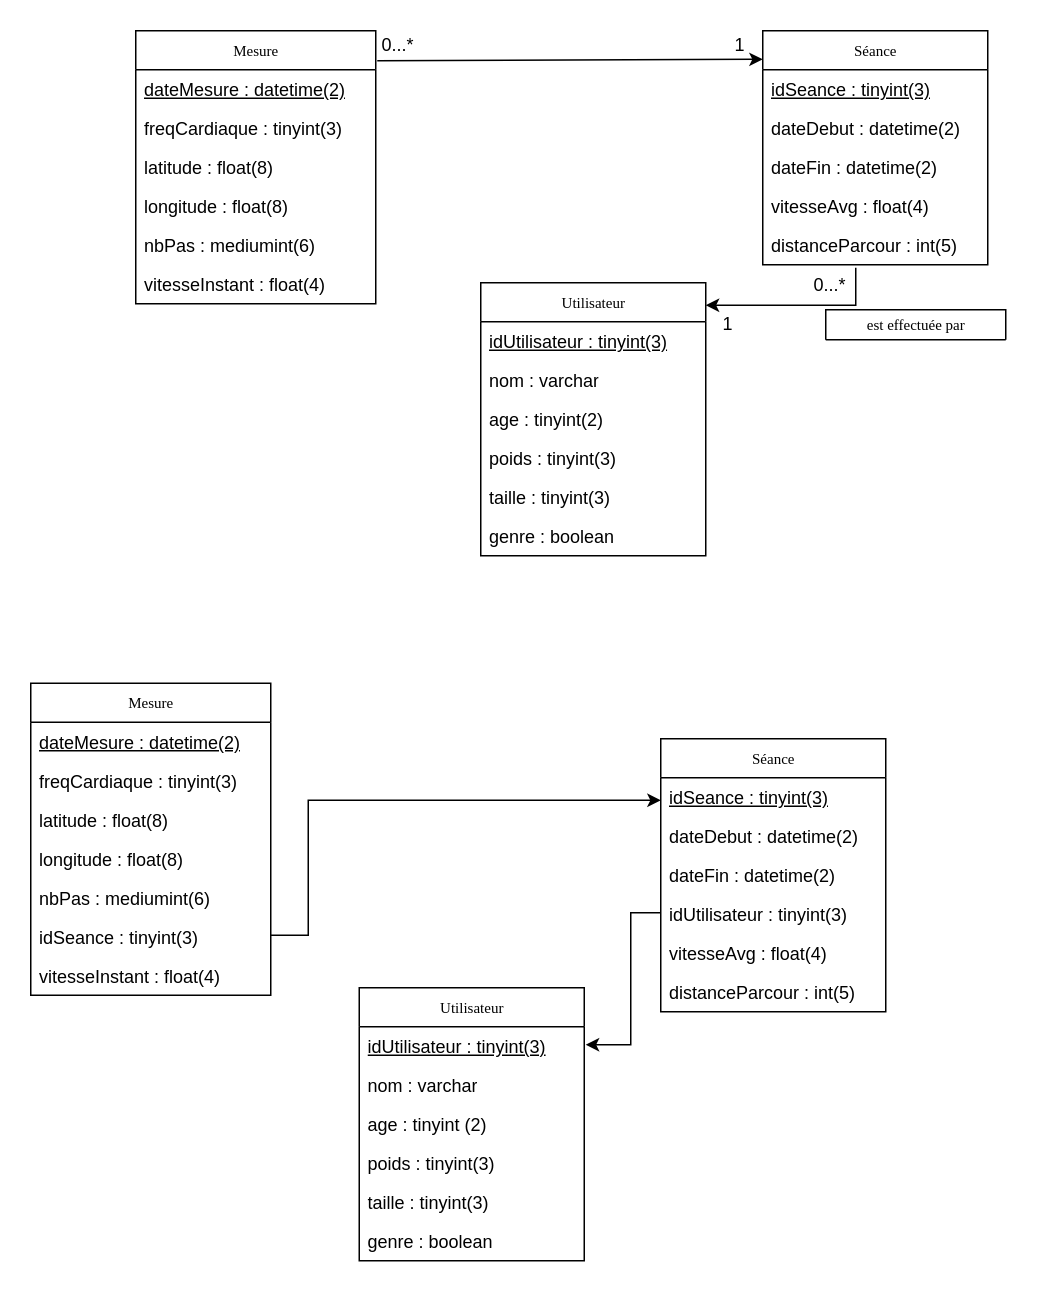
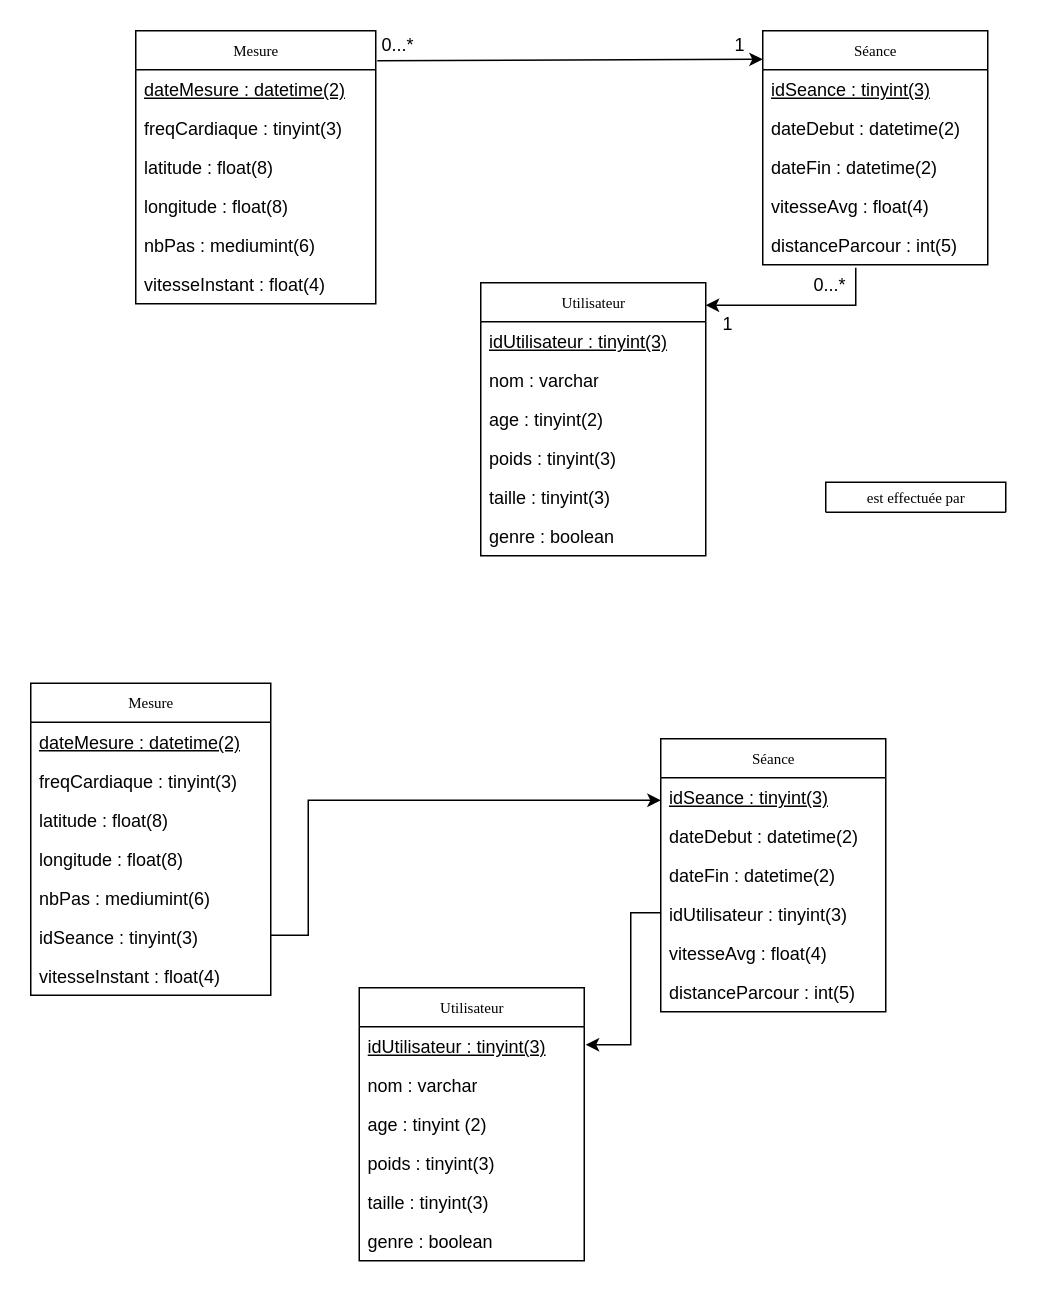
  <mxCell id="0" />
  <mxCell id="1" parent="0" />
  <mxCell id="2" value="Mesure" style="swimlane;html=1;fontStyle=0;childLayout=stackLayout;horizontal=1;startSize=26;fillColor=none;horizontalStack=0;resizeParent=1;resizeLast=0;collapsible=1;marginBottom=0;swimlaneFillColor=#ffffff;rounded=0;shadow=0;comic=0;labelBackgroundColor=none;strokeWidth=1;fontFamily=Verdana;fontSize=10;align=center;" parent="1" vertex="1"><mxGeometry x="90" y="20" width="160" height="182" as="geometry" /></mxCell>
  <mxCell id="3" value="dateMesure : datetime(2)" style="text;html=1;strokeColor=none;fillColor=none;align=left;verticalAlign=top;spacingLeft=4;spacingRight=4;whiteSpace=wrap;overflow=hidden;rotatable=0;points=[[0,0.5],[1,0.5]];portConstraint=eastwest;fontStyle=4" parent="2" vertex="1"><mxGeometry y="26" width="160" height="26" as="geometry" /></mxCell>
  <mxCell id="4" value="freqCardiaque : tinyint(3)" style="text;html=1;strokeColor=none;fillColor=none;align=left;verticalAlign=top;spacingLeft=4;spacingRight=4;whiteSpace=wrap;overflow=hidden;rotatable=0;points=[[0,0.5],[1,0.5]];portConstraint=eastwest;" parent="2" vertex="1"><mxGeometry y="52" width="160" height="26" as="geometry" /></mxCell>
  <mxCell id="5" value="latitude : float(8)" style="text;html=1;strokeColor=none;fillColor=none;align=left;verticalAlign=top;spacingLeft=4;spacingRight=4;whiteSpace=wrap;overflow=hidden;rotatable=0;points=[[0,0.5],[1,0.5]];portConstraint=eastwest;" parent="2" vertex="1"><mxGeometry y="78" width="160" height="26" as="geometry" /></mxCell>
  <mxCell id="6" value="longitude : float(8)" style="text;html=1;strokeColor=none;fillColor=none;align=left;verticalAlign=top;spacingLeft=4;spacingRight=4;whiteSpace=wrap;overflow=hidden;rotatable=0;points=[[0,0.5],[1,0.5]];portConstraint=eastwest;" parent="2" vertex="1"><mxGeometry y="104" width="160" height="26" as="geometry" /></mxCell>
  <mxCell id="7" value="nbPas : mediumint(6)&lt;br&gt;" style="text;html=1;strokeColor=none;fillColor=none;align=left;verticalAlign=top;spacingLeft=4;spacingRight=4;whiteSpace=wrap;overflow=hidden;rotatable=0;points=[[0,0.5],[1,0.5]];portConstraint=eastwest;" parent="2" vertex="1"><mxGeometry y="130" width="160" height="26" as="geometry" /></mxCell>
  <mxCell id="8" value="vitesseInstant : float(4)" style="text;html=1;strokeColor=none;fillColor=none;align=left;verticalAlign=top;spacingLeft=4;spacingRight=4;whiteSpace=wrap;overflow=hidden;rotatable=0;points=[[0,0.5],[1,0.5]];portConstraint=eastwest;" vertex="1" parent="2"><mxGeometry y="156" width="160" height="26" as="geometry" /></mxCell>
  <mxCell id="9" value="Mesure" style="swimlane;html=1;fontStyle=0;childLayout=stackLayout;horizontal=1;startSize=26;fillColor=none;horizontalStack=0;resizeParent=1;resizeLast=0;collapsible=1;marginBottom=0;swimlaneFillColor=#ffffff;rounded=0;shadow=0;comic=0;labelBackgroundColor=none;strokeWidth=1;fontFamily=Verdana;fontSize=10;align=center;" parent="1" vertex="1"><mxGeometry x="20" y="455" width="160" height="208" as="geometry" /></mxCell>
  <mxCell id="10" value="dateMesure : datetime(2)" style="text;html=1;strokeColor=none;fillColor=none;align=left;verticalAlign=top;spacingLeft=4;spacingRight=4;whiteSpace=wrap;overflow=hidden;rotatable=0;points=[[0,0.5],[1,0.5]];portConstraint=eastwest;fontStyle=4" parent="9" vertex="1"><mxGeometry y="26" width="160" height="26" as="geometry" /></mxCell>
  <mxCell id="11" value="freqCardiaque : tinyint(3)" style="text;html=1;strokeColor=none;fillColor=none;align=left;verticalAlign=top;spacingLeft=4;spacingRight=4;whiteSpace=wrap;overflow=hidden;rotatable=0;points=[[0,0.5],[1,0.5]];portConstraint=eastwest;" parent="9" vertex="1"><mxGeometry y="52" width="160" height="26" as="geometry" /></mxCell>
  <mxCell id="12" value="latitude : float(8)" style="text;html=1;strokeColor=none;fillColor=none;align=left;verticalAlign=top;spacingLeft=4;spacingRight=4;whiteSpace=wrap;overflow=hidden;rotatable=0;points=[[0,0.5],[1,0.5]];portConstraint=eastwest;" parent="9" vertex="1"><mxGeometry y="78" width="160" height="26" as="geometry" /></mxCell>
  <mxCell id="13" value="longitude : float(8)" style="text;html=1;strokeColor=none;fillColor=none;align=left;verticalAlign=top;spacingLeft=4;spacingRight=4;whiteSpace=wrap;overflow=hidden;rotatable=0;points=[[0,0.5],[1,0.5]];portConstraint=eastwest;" parent="9" vertex="1"><mxGeometry y="104" width="160" height="26" as="geometry" /></mxCell>
  <mxCell id="14" value="nbPas : mediumint(6)" style="text;html=1;strokeColor=none;fillColor=none;align=left;verticalAlign=top;spacingLeft=4;spacingRight=4;whiteSpace=wrap;overflow=hidden;rotatable=0;points=[[0,0.5],[1,0.5]];portConstraint=eastwest;" parent="9" vertex="1"><mxGeometry y="130" width="160" height="26" as="geometry" /></mxCell>
  <mxCell id="15" value="idSeance : tinyint(3)" style="text;html=1;strokeColor=none;fillColor=none;align=left;verticalAlign=top;spacingLeft=4;spacingRight=4;whiteSpace=wrap;overflow=hidden;rotatable=0;points=[[0,0.5],[1,0.5]];portConstraint=eastwest;" parent="9" vertex="1"><mxGeometry y="156" width="160" height="26" as="geometry" /></mxCell>
  <mxCell id="16" value="vitesseInstant : float(4)" style="text;html=1;strokeColor=none;fillColor=none;align=left;verticalAlign=top;spacingLeft=4;spacingRight=4;whiteSpace=wrap;overflow=hidden;rotatable=0;points=[[0,0.5],[1,0.5]];portConstraint=eastwest;" vertex="1" parent="9"><mxGeometry y="182" width="160" height="26" as="geometry" /></mxCell>
  <mxCell id="17" value="Séance" style="swimlane;html=1;fontStyle=0;childLayout=stackLayout;horizontal=1;startSize=26;fillColor=none;horizontalStack=0;resizeParent=1;resizeLast=0;collapsible=1;marginBottom=0;swimlaneFillColor=#ffffff;rounded=0;shadow=0;comic=0;labelBackgroundColor=none;strokeWidth=1;fontFamily=Verdana;fontSize=10;align=center;" parent="1" vertex="1"><mxGeometry x="508" y="20" width="150" height="156" as="geometry" /></mxCell>
  <mxCell id="18" value="idSeance : tinyint(3)" style="text;html=1;strokeColor=none;fillColor=none;align=left;verticalAlign=top;spacingLeft=4;spacingRight=4;whiteSpace=wrap;overflow=hidden;rotatable=0;points=[[0,0.5],[1,0.5]];portConstraint=eastwest;fontStyle=4" parent="17" vertex="1"><mxGeometry y="26" width="150" height="26" as="geometry" /></mxCell>
  <mxCell id="19" value="dateDebut : datetime(2)" style="text;html=1;strokeColor=none;fillColor=none;align=left;verticalAlign=top;spacingLeft=4;spacingRight=4;whiteSpace=wrap;overflow=hidden;rotatable=0;points=[[0,0.5],[1,0.5]];portConstraint=eastwest;fontStyle=0" parent="17" vertex="1"><mxGeometry y="52" width="150" height="26" as="geometry" /></mxCell>
  <mxCell id="20" value="dateFin : datetime(2)" style="text;html=1;strokeColor=none;fillColor=none;align=left;verticalAlign=top;spacingLeft=4;spacingRight=4;whiteSpace=wrap;overflow=hidden;rotatable=0;points=[[0,0.5],[1,0.5]];portConstraint=eastwest;" parent="17" vertex="1"><mxGeometry y="78" width="150" height="26" as="geometry" /></mxCell>
  <mxCell id="21" value="vitesseAvg : float(4)" style="text;html=1;strokeColor=none;fillColor=none;align=left;verticalAlign=top;spacingLeft=4;spacingRight=4;whiteSpace=wrap;overflow=hidden;rotatable=0;points=[[0,0.5],[1,0.5]];portConstraint=eastwest;" vertex="1" parent="17"><mxGeometry y="104" width="150" height="26" as="geometry" /></mxCell>
  <mxCell id="22" value="distanceParcour : int(5)" style="text;html=1;strokeColor=none;fillColor=none;align=left;verticalAlign=top;spacingLeft=4;spacingRight=4;whiteSpace=wrap;overflow=hidden;rotatable=0;points=[[0,0.5],[1,0.5]];portConstraint=eastwest;" vertex="1" parent="17"><mxGeometry y="130" width="150" height="26" as="geometry" /></mxCell>
  <mxCell id="23" value="Séance" style="swimlane;html=1;fontStyle=0;childLayout=stackLayout;horizontal=1;startSize=26;fillColor=none;horizontalStack=0;resizeParent=1;resizeLast=0;collapsible=1;marginBottom=0;swimlaneFillColor=#ffffff;rounded=0;shadow=0;comic=0;labelBackgroundColor=none;strokeWidth=1;fontFamily=Verdana;fontSize=10;align=center;" parent="1" vertex="1"><mxGeometry x="440" y="492" width="150" height="182" as="geometry" /></mxCell>
  <mxCell id="24" value="idSeance : tinyint(3)" style="text;html=1;strokeColor=none;fillColor=none;align=left;verticalAlign=top;spacingLeft=4;spacingRight=4;whiteSpace=wrap;overflow=hidden;rotatable=0;points=[[0,0.5],[1,0.5]];portConstraint=eastwest;fontStyle=4" parent="23" vertex="1"><mxGeometry y="26" width="150" height="26" as="geometry" /></mxCell>
  <mxCell id="25" value="dateDebut : datetime(2)" style="text;html=1;strokeColor=none;fillColor=none;align=left;verticalAlign=top;spacingLeft=4;spacingRight=4;whiteSpace=wrap;overflow=hidden;rotatable=0;points=[[0,0.5],[1,0.5]];portConstraint=eastwest;fontStyle=0" parent="23" vertex="1"><mxGeometry y="52" width="150" height="26" as="geometry" /></mxCell>
  <mxCell id="26" value="dateFin : datetime(2)" style="text;html=1;strokeColor=none;fillColor=none;align=left;verticalAlign=top;spacingLeft=4;spacingRight=4;whiteSpace=wrap;overflow=hidden;rotatable=0;points=[[0,0.5],[1,0.5]];portConstraint=eastwest;" parent="23" vertex="1"><mxGeometry y="78" width="150" height="26" as="geometry" /></mxCell>
  <mxCell id="27" value="idUtilisateur : tinyint(3)" style="text;html=1;strokeColor=none;fillColor=none;align=left;verticalAlign=top;spacingLeft=4;spacingRight=4;whiteSpace=wrap;overflow=hidden;rotatable=0;points=[[0,0.5],[1,0.5]];portConstraint=eastwest;" parent="23" vertex="1"><mxGeometry y="104" width="150" height="26" as="geometry" /></mxCell>
  <mxCell id="28" value="vitesseAvg : float(4)" style="text;html=1;strokeColor=none;fillColor=none;align=left;verticalAlign=top;spacingLeft=4;spacingRight=4;whiteSpace=wrap;overflow=hidden;rotatable=0;points=[[0,0.5],[1,0.5]];portConstraint=eastwest;" vertex="1" parent="23"><mxGeometry y="130" width="150" height="26" as="geometry" /></mxCell>
  <mxCell id="29" value="distanceParcour : int(5)" style="text;html=1;strokeColor=none;fillColor=none;align=left;verticalAlign=top;spacingLeft=4;spacingRight=4;whiteSpace=wrap;overflow=hidden;rotatable=0;points=[[0,0.5],[1,0.5]];portConstraint=eastwest;" vertex="1" parent="23"><mxGeometry y="156" width="150" height="26" as="geometry" /></mxCell>
  <mxCell id="30" value="" style="endArrow=classic;html=1;rounded=0;exitX=1;exitY=0.5;exitDx=0;exitDy=0;" parent="1" edge="1"><mxGeometry width="50" height="50" relative="1" as="geometry"><mxPoint x="251" y="40" as="sourcePoint" /><mxPoint x="508" y="39" as="targetPoint" /></mxGeometry></mxCell>
  <mxCell id="31" value="1" style="text;html=1;strokeColor=none;fillColor=none;align=center;verticalAlign=middle;whiteSpace=wrap;overflow=hidden;" parent="1" vertex="1"><mxGeometry x="478" y="20" width="30" height="20" as="geometry" /></mxCell>
  <mxCell id="32" value="0...*" style="text;html=1;strokeColor=none;fillColor=none;align=center;verticalAlign=middle;whiteSpace=wrap;overflow=hidden;" parent="1" vertex="1"><mxGeometry x="250" y="20" width="30" height="20" as="geometry" /></mxCell>
  <mxCell id="33" value="Utilisateur" style="swimlane;html=1;fontStyle=0;childLayout=stackLayout;horizontal=1;startSize=26;fillColor=none;horizontalStack=0;resizeParent=1;resizeLast=0;collapsible=1;marginBottom=0;swimlaneFillColor=#ffffff;rounded=0;shadow=0;comic=0;labelBackgroundColor=none;strokeWidth=1;fontFamily=Verdana;fontSize=10;align=center;" parent="1" vertex="1"><mxGeometry x="320" y="188" width="150" height="182" as="geometry" /></mxCell>
  <mxCell id="34" value="idUtilisateur : tinyint(3)" style="text;html=1;strokeColor=none;fillColor=none;align=left;verticalAlign=top;spacingLeft=4;spacingRight=4;whiteSpace=wrap;overflow=hidden;rotatable=0;points=[[0,0.5],[1,0.5]];portConstraint=eastwest;fontStyle=4" parent="33" vertex="1"><mxGeometry y="26" width="150" height="26" as="geometry" /></mxCell>
  <mxCell id="35" value="nom : varchar" style="text;html=1;strokeColor=none;fillColor=none;align=left;verticalAlign=top;spacingLeft=4;spacingRight=4;whiteSpace=wrap;overflow=hidden;rotatable=0;points=[[0,0.5],[1,0.5]];portConstraint=eastwest;" parent="33" vertex="1"><mxGeometry y="52" width="150" height="26" as="geometry" /></mxCell>
  <mxCell id="36" value="age : tinyint(2)" style="text;html=1;strokeColor=none;fillColor=none;align=left;verticalAlign=top;spacingLeft=4;spacingRight=4;whiteSpace=wrap;overflow=hidden;rotatable=0;points=[[0,0.5],[1,0.5]];portConstraint=eastwest;" parent="33" vertex="1"><mxGeometry y="78" width="150" height="26" as="geometry" /></mxCell>
  <mxCell id="37" value="poids : tinyint(3)&lt;br&gt;" style="text;html=1;strokeColor=none;fillColor=none;align=left;verticalAlign=top;spacingLeft=4;spacingRight=4;whiteSpace=wrap;overflow=hidden;rotatable=0;points=[[0,0.5],[1,0.5]];portConstraint=eastwest;" parent="33" vertex="1"><mxGeometry y="104" width="150" height="26" as="geometry" /></mxCell>
  <mxCell id="38" value="taille : tinyint(3)" style="text;html=1;strokeColor=none;fillColor=none;align=left;verticalAlign=top;spacingLeft=4;spacingRight=4;whiteSpace=wrap;overflow=hidden;rotatable=0;points=[[0,0.5],[1,0.5]];portConstraint=eastwest;" parent="33" vertex="1"><mxGeometry y="130" width="150" height="26" as="geometry" /></mxCell>
  <mxCell id="39" value="genre : boolean" style="text;html=1;strokeColor=none;fillColor=none;align=left;verticalAlign=top;spacingLeft=4;spacingRight=4;whiteSpace=wrap;overflow=hidden;rotatable=0;points=[[0,0.5],[1,0.5]];portConstraint=eastwest;" parent="33" vertex="1"><mxGeometry y="156" width="150" height="26" as="geometry" /></mxCell>
  <mxCell id="40" value="Utilisateur" style="swimlane;html=1;fontStyle=0;childLayout=stackLayout;horizontal=1;startSize=26;fillColor=none;horizontalStack=0;resizeParent=1;resizeLast=0;collapsible=1;marginBottom=0;swimlaneFillColor=#ffffff;rounded=0;shadow=0;comic=0;labelBackgroundColor=none;strokeWidth=1;fontFamily=Verdana;fontSize=10;align=center;" parent="1" vertex="1"><mxGeometry x="239" y="658" width="150" height="182" as="geometry" /></mxCell>
  <mxCell id="41" value="idUtilisateur : tinyint(3)" style="text;html=1;strokeColor=none;fillColor=none;align=left;verticalAlign=top;spacingLeft=4;spacingRight=4;whiteSpace=wrap;overflow=hidden;rotatable=0;points=[[0,0.5],[1,0.5]];portConstraint=eastwest;fontStyle=4" parent="40" vertex="1"><mxGeometry y="26" width="150" height="26" as="geometry" /></mxCell>
  <mxCell id="42" value="nom : varchar" style="text;html=1;strokeColor=none;fillColor=none;align=left;verticalAlign=top;spacingLeft=4;spacingRight=4;whiteSpace=wrap;overflow=hidden;rotatable=0;points=[[0,0.5],[1,0.5]];portConstraint=eastwest;" parent="40" vertex="1"><mxGeometry y="52" width="150" height="26" as="geometry" /></mxCell>
  <mxCell id="43" value="age : tinyint (2)" style="text;html=1;strokeColor=none;fillColor=none;align=left;verticalAlign=top;spacingLeft=4;spacingRight=4;whiteSpace=wrap;overflow=hidden;rotatable=0;points=[[0,0.5],[1,0.5]];portConstraint=eastwest;" parent="40" vertex="1"><mxGeometry y="78" width="150" height="26" as="geometry" /></mxCell>
  <mxCell id="44" value="poids : tinyint(3)" style="text;html=1;strokeColor=none;fillColor=none;align=left;verticalAlign=top;spacingLeft=4;spacingRight=4;whiteSpace=wrap;overflow=hidden;rotatable=0;points=[[0,0.5],[1,0.5]];portConstraint=eastwest;" parent="40" vertex="1"><mxGeometry y="104" width="150" height="26" as="geometry" /></mxCell>
  <mxCell id="45" value="taille : tinyint(3)" style="text;html=1;strokeColor=none;fillColor=none;align=left;verticalAlign=top;spacingLeft=4;spacingRight=4;whiteSpace=wrap;overflow=hidden;rotatable=0;points=[[0,0.5],[1,0.5]];portConstraint=eastwest;" parent="40" vertex="1"><mxGeometry y="130" width="150" height="26" as="geometry" /></mxCell>
  <mxCell id="46" value="genre : boolean" style="text;html=1;strokeColor=none;fillColor=none;align=left;verticalAlign=top;spacingLeft=4;spacingRight=4;whiteSpace=wrap;overflow=hidden;rotatable=0;points=[[0,0.5],[1,0.5]];portConstraint=eastwest;" parent="40" vertex="1"><mxGeometry y="156" width="150" height="26" as="geometry" /></mxCell>
  <mxCell id="47" value="1" style="text;html=1;strokeColor=none;fillColor=none;align=center;verticalAlign=middle;whiteSpace=wrap;overflow=hidden;" parent="1" vertex="1"><mxGeometry x="470" y="206" width="30" height="20" as="geometry" /></mxCell>
  <mxCell id="48" value="" style="endArrow=classic;html=1;rounded=0;" parent="1" edge="1"><mxGeometry width="50" height="50" relative="1" as="geometry"><mxPoint x="570" y="178" as="sourcePoint" /><mxPoint x="470" y="203" as="targetPoint" /><Array as="points"><mxPoint x="570" y="203" /></Array></mxGeometry></mxCell>
- <mxCell id="49" value="est effectuée par" style="swimlane;html=1;fontStyle=0;childLayout=stackLayout;horizontal=1;startSize=26;fillColor=none;horizontalStack=0;resizeParent=1;resizeLast=0;collapsible=1;marginBottom=0;swimlaneFillColor=#ffffff;rounded=0;shadow=0;comic=0;labelBackgroundColor=none;strokeWidth=1;fontFamily=Verdana;fontSize=10;align=center;" parent="1" vertex="1"><mxGeometry x="550" y="206" width="120" height="20" as="geometry" /></mxCell>
+ <mxCell id="49" value="est effectuée par" style="swimlane;html=1;fontStyle=0;childLayout=stackLayout;horizontal=1;startSize=26;fillColor=none;horizontalStack=0;resizeParent=1;resizeLast=0;collapsible=1;marginBottom=0;swimlaneFillColor=#ffffff;rounded=0;shadow=0;comic=0;labelBackgroundColor=none;strokeWidth=1;fontFamily=Verdana;fontSize=10;align=center;" parent="1" vertex="1"><mxGeometry x="550" y="321" width="120" height="20" as="geometry" /></mxCell>
  <mxCell id="50" value="" style="edgeStyle=elbowEdgeStyle;elbow=horizontal;endArrow=classic;html=1;rounded=0;entryX=0;entryY=0.5;entryDx=0;entryDy=0;" parent="1" edge="1"><mxGeometry width="50" height="50" relative="1" as="geometry"><mxPoint x="180" y="623" as="sourcePoint" /><mxPoint x="440" y="533" as="targetPoint" /><Array as="points"><mxPoint x="205" y="783" /></Array></mxGeometry></mxCell>
  <mxCell id="51" value="" style="edgeStyle=elbowEdgeStyle;elbow=horizontal;endArrow=classic;html=1;rounded=0;entryX=1;entryY=0.5;entryDx=0;entryDy=0;exitX=0;exitY=0.5;exitDx=0;exitDy=0;" parent="1" edge="1"><mxGeometry width="50" height="50" relative="1" as="geometry"><mxPoint x="440" y="608" as="sourcePoint" /><mxPoint x="390" y="696" as="targetPoint" /><Array as="points"><mxPoint x="420" y="627" /></Array></mxGeometry></mxCell>
  <mxCell id="52" value="0...*" style="text;html=1;strokeColor=none;fillColor=none;align=center;verticalAlign=middle;whiteSpace=wrap;overflow=hidden;" vertex="1" parent="1"><mxGeometry x="538" y="180" width="30" height="20" as="geometry" /></mxCell>
